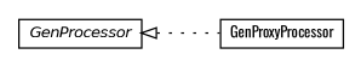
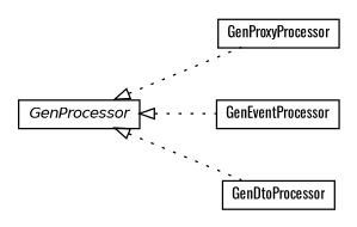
  digraph {
    fontname=Oswald
    nodesep=0.25
    rankdir=LR
    ranksep=0.5
    node [fontcolor=black fontname=Oswald fontsize=10.0 shape=plaintext]
    edge [arrowtail=empty dir=back fontname=Oswald fontsize=10 headport=p labelfontname=Helvetica labelfontsize=10 style=dotted tailport=p]
    n1 [label=<<table title="com.gwtplatform.dispatch.annotation.processor.GenProxyProcessor" border="0" cellborder="1" cellspacing="0" cellpadding="2" port="p" href="./GenProxyProcessor.html"> 		<tr><td><table border="0" cellspacing="0" cellpadding="1"> <tr><td align="center" balign="center"> GenProxyProcessor </td></tr> 		</table></td></tr> 		</table>>]
    n2 [label=<<table title="com.gwtplatform.dispatch.annotation.processor.GenProcessor" border="0" cellborder="1" cellspacing="0" cellpadding="2" port="p" href="./GenProcessor.html"> 		<tr><td><table border="0" cellspacing="0" cellpadding="1"> <tr><td align="center" balign="center"><font face="Helvetica-Oblique"> GenProcessor </font></td></tr> 		</table></td></tr> 		</table>>]
+   n3 [label=<<table title="com.gwtplatform.dispatch.annotation.processor.GenEventProcessor" border="0" cellborder="1" cellspacing="0" cellpadding="2" port="p" href="./GenEventProcessor.html"> 		<tr><td><table border="0" cellspacing="0" cellpadding="1"> <tr><td align="center" balign="center"> GenEventProcessor </td></tr> 		</table></td></tr> 		</table>>]
+   n4 [label=<<table title="com.gwtplatform.dispatch.annotation.processor.GenDtoProcessor" border="0" cellborder="1" cellspacing="0" cellpadding="2" port="p" href="./GenDtoProcessor.html"> 		<tr><td><table border="0" cellspacing="0" cellpadding="1"> <tr><td align="center" balign="center"> GenDtoProcessor </td></tr> 		</table></td></tr> 		</table>>]
    n2 -> n1
+   n2 -> n3
+   n2 -> n4
  }
